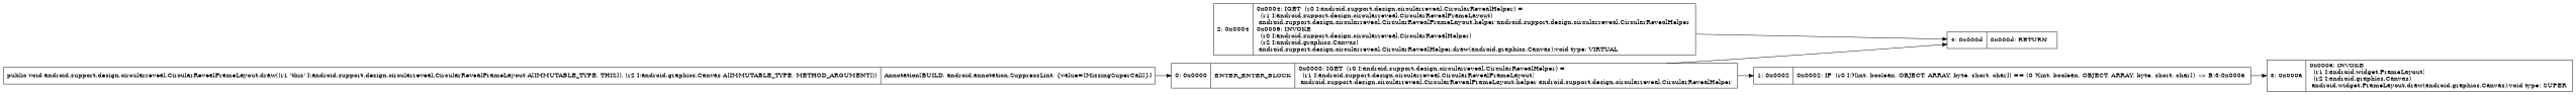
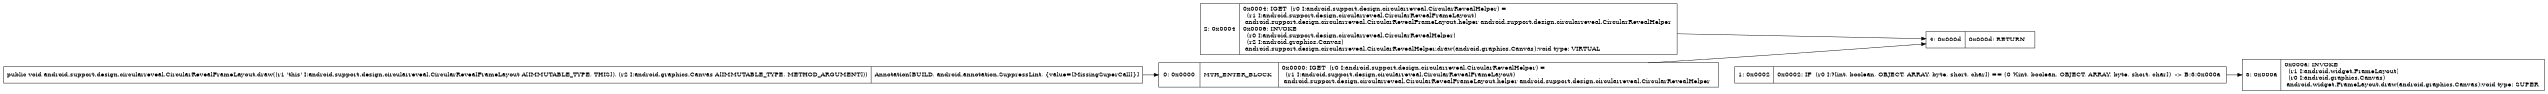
  digraph {
    rankdir=LR
    node [shape=record]
-   n1 [label="{0\:\ 0x0000|ENTER_ENTER_BLOCK\l|0x0000: IGET  (r0 I:android.support.design.circularreveal.CircularRevealHelper) = \l  (r1 I:android.support.design.circularreveal.CircularRevealFrameLayout)\l android.support.design.circularreveal.CircularRevealFrameLayout.helper android.support.design.circularreveal.CircularRevealHelper \l}"]
+   n1 [label="{0\:\ 0x0000|MTH_ENTER_BLOCK\l|0x0000: IGET  (r0 I:android.support.design.circularreveal.CircularRevealHelper) = \l  (r1 I:android.support.design.circularreveal.CircularRevealFrameLayout)\l android.support.design.circularreveal.CircularRevealFrameLayout.helper android.support.design.circularreveal.CircularRevealHelper \l}"]
    n2 [label="{1\:\ 0x0002|0x0002: IF  (r0 I:?[int, boolean, OBJECT, ARRAY, byte, short, char]) == (0 ?[int, boolean, OBJECT, ARRAY, byte, short, char])  \-\> B:3:0x000a \l}"]
    n3 [label="{4\:\ 0x000d|0x000d: RETURN   \l}"]
-   n4 [label="{3\:\ 0x000a|0x000a: INVOKE  \l  (r1 I:android.widget.FrameLayout)\l  (r2 I:android.graphics.Canvas)\l android.widget.FrameLayout.draw(android.graphics.Canvas):void type: SUPER \l}"]
+   n4 [label="{3\:\ 0x000a|0x000a: INVOKE  \l  (r1 I:android.widget.FrameLayout)\l  (r0 I:android.graphics.Canvas)\l android.widget.FrameLayout.draw(android.graphics.Canvas):void type: SUPER \l}"]
    n5 [label="{2\:\ 0x0004|0x0004: IGET  (r0 I:android.support.design.circularreveal.CircularRevealHelper) = \l  (r1 I:android.support.design.circularreveal.CircularRevealFrameLayout)\l android.support.design.circularreveal.CircularRevealFrameLayout.helper android.support.design.circularreveal.CircularRevealHelper \l0x0006: INVOKE  \l  (r0 I:android.support.design.circularreveal.CircularRevealHelper)\l  (r2 I:android.graphics.Canvas)\l android.support.design.circularreveal.CircularRevealHelper.draw(android.graphics.Canvas):void type: VIRTUAL \l}"]
    n6 [label="{public void android.support.design.circularreveal.CircularRevealFrameLayout.draw((r1 'this' I:android.support.design.circularreveal.CircularRevealFrameLayout A[IMMUTABLE_TYPE, THIS]), (r2 I:android.graphics.Canvas A[IMMUTABLE_TYPE, METHOD_ARGUMENT]))  | Annotation[BUILD, android.annotation.SuppressLint, \{value=[MissingSuperCall]\}]\l}"]
-   n1 -> n2
    n1 -> n3
    n2 -> n4
    n5 -> n3
    n6 -> n1
  }
